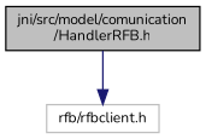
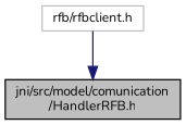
  digraph {
    fontname=Nunito
    node [fontname=Nunito fontsize=10 shape=record style=filled]
    n1 [color=black fillcolor=grey75 fontcolor=black height=0.2 label="jni/src/model/comunication\l/HandlerRFB.h" width=0.4]
    n2 [color=grey75 fillcolor=white height=0.2 label="rfb/rfbclient.h" width=0.4]
-   n1 -> n2 [color=midnightblue fontname=Nunito fontsize=10 labelfontname=Helvetica labelfontsize=10 style=solid]
+   n2 -> n1 [color=midnightblue fontname=Nunito fontsize=10 labelfontname=Helvetica labelfontsize=10 style=solid]
  }
